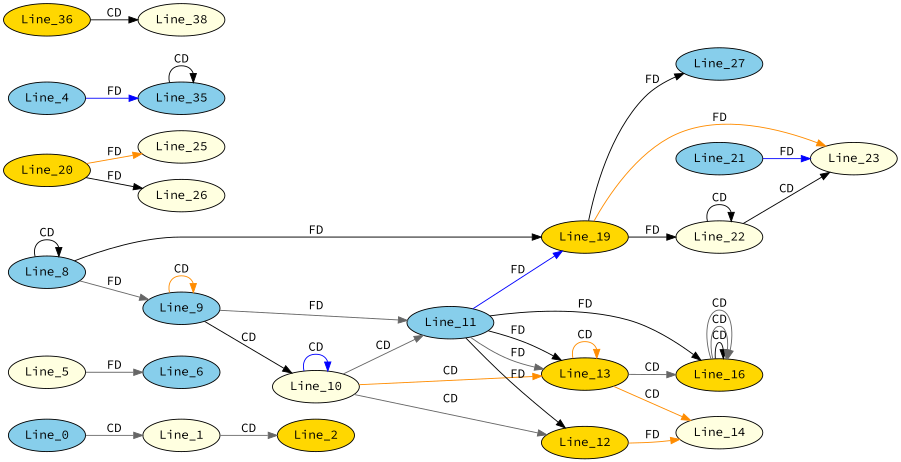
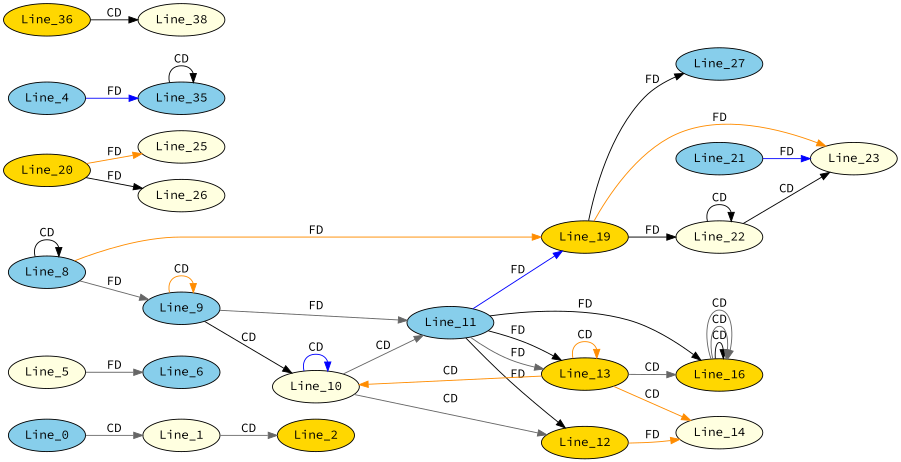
  digraph {
    fontname="Source Code Pro"
    rankdir=LR
    node [fillcolor=lightyellow fontname="Source Code Pro" style=filled]
    edge [color=black fontname="Source Code Pro"]
    Line_1
    Line_0 [fillcolor=skyblue]
    Line_2 [fillcolor=gold]
    Line_5
    Line_6 [fillcolor=skyblue]
    Line_8 [fillcolor=skyblue]
    Line_9 [fillcolor=skyblue]
    Line_19 [fillcolor=gold]
    Line_10
    Line_11 [fillcolor=skyblue]
    Line_22
    Line_23
    Line_27 [fillcolor=skyblue]
    Line_12 [fillcolor=gold]
    Line_13 [fillcolor=gold]
    Line_16 [fillcolor=gold]
    Line_14
    Line_21 [fillcolor=skyblue]
    Line_25
    Line_20 [fillcolor=gold]
    Line_26
    Line_4 [fillcolor=skyblue]
    Line_35 [fillcolor=skyblue]
    Line_36 [fillcolor=gold]
    Line_38
    Line_1 -> Line_2 [color=gray40 label=CD]
    Line_0 -> Line_1 [color=gray40 label=CD]
    Line_5 -> Line_6 [color=gray40 label=FD]
    Line_8 -> Line_8 [label=CD]
    Line_8 -> Line_9 [color=gray40 label=FD]
-   Line_8 -> Line_19 [label=FD]
+   Line_8 -> Line_19 [color=darkorange label=FD]
    Line_9 -> Line_9 [color=darkorange label=CD]
    Line_9 -> Line_10 [label=CD]
    Line_9 -> Line_11 [color=gray40 label=FD]
    Line_19 -> Line_22 [label=FD]
    Line_19 -> Line_23 [color=darkorange label=FD]
    Line_19 -> Line_27 [label=FD]
    Line_10 -> Line_10 [color=blue label=CD]
    Line_10 -> Line_11 [color=gray40 label=CD]
    Line_10 -> Line_12 [color=gray40 label=CD]
-   Line_10 -> Line_13 [color=darkorange label=CD]
+   Line_13 -> Line_10 [color=darkorange label=CD]
    Line_11 -> Line_19 [color=blue label=FD]
    Line_11 -> Line_12 [label=FD]
    Line_11 -> Line_13 [label=FD]
    Line_11 -> Line_13 [color=gray40 label=FD]
    Line_11 -> Line_16 [label=FD]
    Line_22 -> Line_22 [label=CD]
    Line_22 -> Line_23 [label=CD]
    Line_12 -> Line_14 [color=darkorange label=FD]
    Line_13 -> Line_13 [color=darkorange label=CD]
    Line_13 -> Line_16 [color=gray40 label=CD]
    Line_13 -> Line_14 [color=darkorange label=CD]
    Line_16 -> Line_16 [label=CD]
    Line_16 -> Line_16 [color=gray40 label=CD]
    Line_16 -> Line_16 [color=gray40 label=CD]
    Line_21 -> Line_23 [color=blue label=FD]
    Line_20 -> Line_25 [color=darkorange label=FD]
    Line_20 -> Line_26 [label=FD]
    Line_4 -> Line_35 [color=blue label=FD]
    Line_35 -> Line_35 [label=CD]
    Line_36 -> Line_38 [label=CD]
  }
